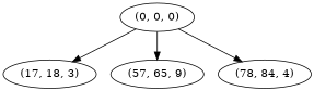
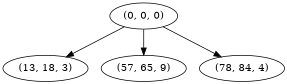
  digraph {
    "(0, 0, 0)"
-   "(13, 18, 3)" [label="(17, 18, 3)"]
+   "(13, 18, 3)"
    "(57, 65, 9)"
    "(78, 84, 4)"
    "(0, 0, 0)" -> "(13, 18, 3)"
    "(0, 0, 0)" -> "(57, 65, 9)"
    "(0, 0, 0)" -> "(78, 84, 4)"
  }
